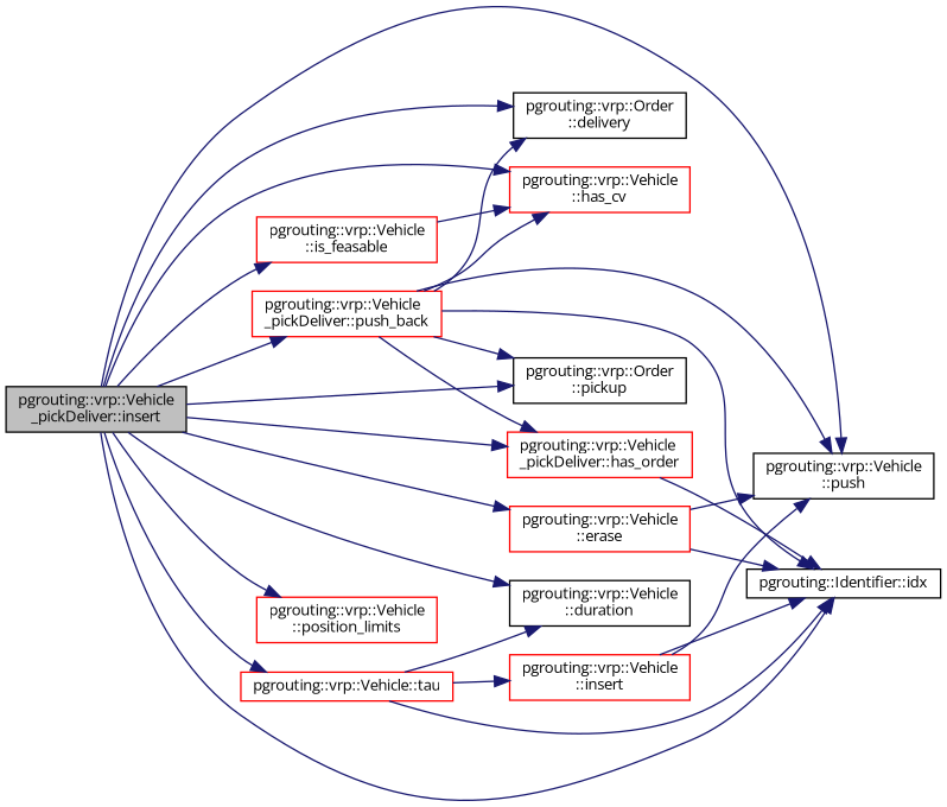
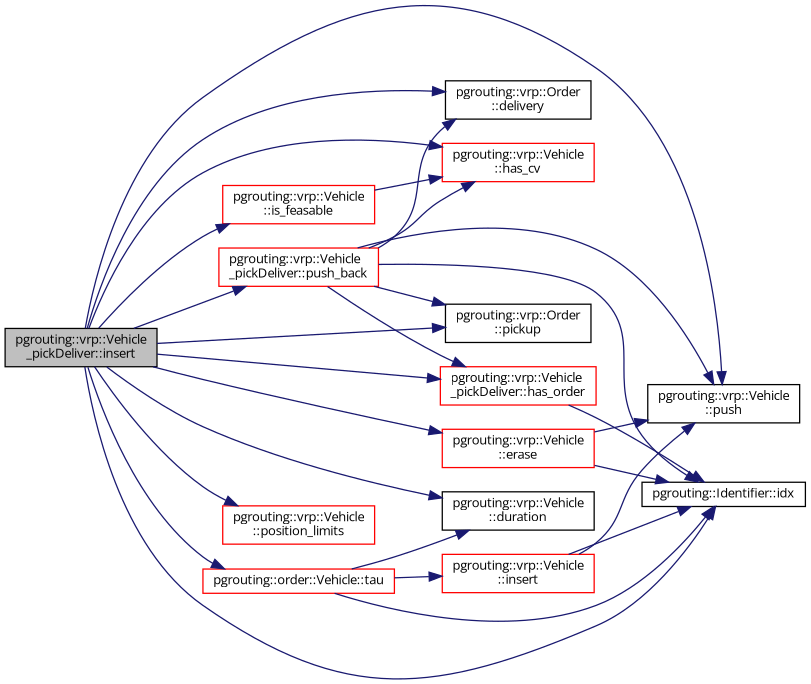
  digraph {
    fontname="Open Sans"
    rankdir=LR
    node [color=red fillcolor=white fontname="Open Sans" fontsize=10 shape=record style=filled]
    edge [color=midnightblue fontname="Open Sans" fontsize=10 labelfontname=Helvetica labelfontsize=10 style=solid]
    n1 [color=black fillcolor=grey75 fontcolor=black height=0.2 label="pgrouting::vrp::Vehicle\l_pickDeliver::insert" width=0.4]
    n2 [color=black height=0.2 label="pgrouting::vrp::Order\l::delivery" width=0.4]
    n3 [color=black height=0.2 label="pgrouting::vrp::Vehicle\l::duration" width=0.4]
    n4 [height=0.2 label="pgrouting::vrp::Vehicle\l::erase" width=0.4]
    n5 [color=black height=0.2 label="pgrouting::Identifier::idx" width=0.4]
    n6 [color=black height=0.2 label="pgrouting::vrp::Vehicle\l::push" width=0.4]
    n7 [height=0.2 label="pgrouting::vrp::Vehicle\l::has_cv" width=0.4]
    n8 [height=0.2 label="pgrouting::vrp::Vehicle\l_pickDeliver::has_order" width=0.4]
    n9 [height=0.2 label="pgrouting::vrp::Vehicle\l::is_feasable" width=0.4]
    n10 [color=black height=0.2 label="pgrouting::vrp::Order\l::pickup" width=0.4]
    n11 [height=0.2 label="pgrouting::vrp::Vehicle\l::position_limits" width=0.4]
    n12 [height=0.2 label="pgrouting::vrp::Vehicle\l_pickDeliver::push_back" width=0.4]
-   n13 [height=0.2 label="pgrouting::vrp::Vehicle::tau" width=0.4]
+   n13 [height=0.2 label="pgrouting::order::Vehicle::tau" width=0.4]
    n14 [height=0.2 label="pgrouting::vrp::Vehicle\l::insert" width=0.4]
    n1 -> n2
    n1 -> n3
    n1 -> n4
    n1 -> n5
    n1 -> n6
    n1 -> n7
    n1 -> n8
    n1 -> n9
    n1 -> n10
    n1 -> n11
    n1 -> n12
    n1 -> n13
    n4 -> n5
    n4 -> n6
    n8 -> n5
    n9 -> n7
    n12 -> n2
    n12 -> n5
    n12 -> n6
    n12 -> n7
    n12 -> n8
    n12 -> n10
    n13 -> n3
    n13 -> n5
    n13 -> n14
    n14 -> n5
    n14 -> n6
  }
